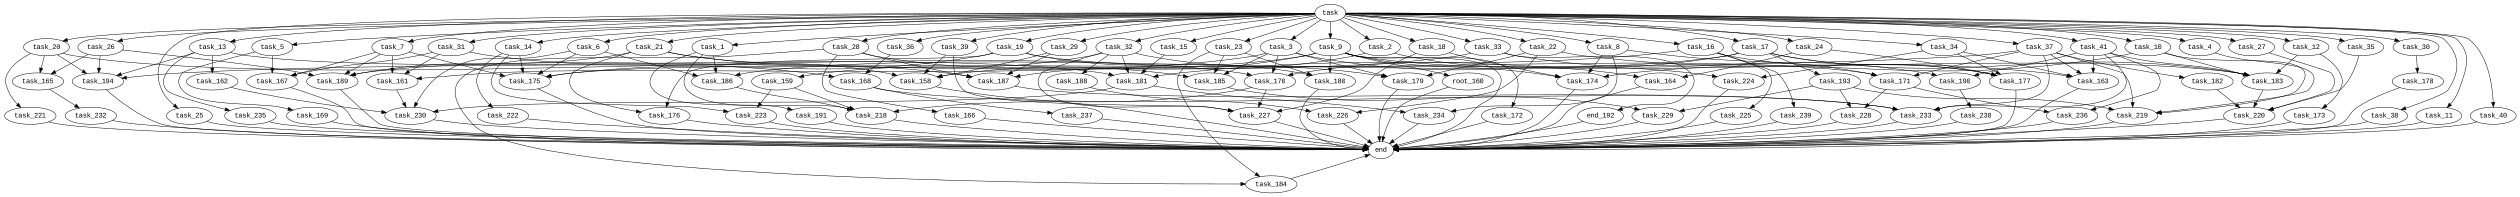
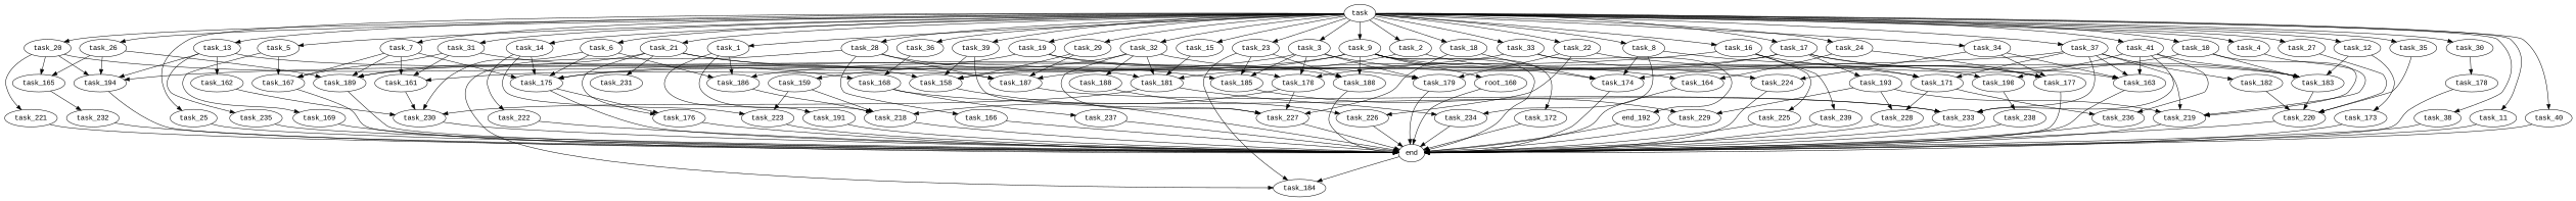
  digraph {
    fontname="Liberation Mono"
    node [fontname="Liberation Mono"]
    edge [fontname="Liberation Mono"]
    task_162
    task_230
    end
    task_189
    task_220
    task_221
    task_15
    task_181
    task_234
    task_229
    task_161
    task_9
    task_183
    task_174
    task_180
    task_158
    task_172
    n18 [label=root_160]
    task_40
    task_4
    task_219
    task_179
    task_20
    task_165
    task_194
    task_170
    task_232
    task_218
    task_227
    task_166
    task_13
    task_235
    task_168
    task_233
    task_237
    task_14
    task_222
    task_223
    task_175
    task_3
    task_185
    task_224
    task_159
    n44 [label=end_192]
    task_5
    task_169
    task_167
    task_26
    task_28
    task_184
    task_187
    task_41
    task_163
    task_236
    task_190
    task_238
    task_2
    task_164
    task_186
    task_7
    task_176
    task_25
    task_31
    task_188
    task_226
    task_191
    task_23
    task_193
    task_228
    task_29
    task_1
    task_173
    task_24
    task_177
    task_18
    task_32
    task_12
    task_22
    task_19
    task_171
    task_21
+   task_231
    task_16
    task_225
    task_239
    task_30
    task_178
    task_39
    task_8
    task_34
    n91 [label=task]
    task_17
    task_10
    task_27
    task_6
    task_37
    task_35
    task_33
    task_38
    task_11
    task_36
    task_182
    task_162 -> task_230
    task_230 -> end
    task_189 -> end
    task_220 -> end
    task_221 -> end
    task_15 -> task_181
    task_181 -> task_230
    task_181 -> task_234
    task_234 -> end
    task_229 -> end
    task_161 -> task_230
    task_9 -> end
    task_9 -> task_189
    task_9 -> task_183
    task_9 -> task_174
    task_9 -> task_180
    task_9 -> task_158
    task_9 -> task_172
    task_9 -> n18
    task_183 -> task_220
    task_174 -> end
    task_180 -> end
    task_158 -> end
    task_172 -> end
    n18 -> end
    task_40 -> end
    task_4 -> task_219
    task_219 -> end
    task_179 -> end
    task_20 -> task_221
    task_20 -> task_165
    task_20 -> task_194
    task_20 -> task_170
    task_165 -> task_232
    task_194 -> end
    task_170 -> task_218
    task_170 -> task_227
    task_232 -> end
    task_218 -> end
    task_227 -> end
    task_166 -> end
    task_13 -> task_162
    task_13 -> task_181
    task_13 -> task_194
    task_13 -> task_235
    task_235 -> end
    task_168 -> task_233
    task_168 -> task_237
    task_233 -> end
    task_237 -> end
    task_14 -> task_222
    task_14 -> task_223
    task_14 -> task_175
    task_222 -> end
    task_223 -> end
    task_175 -> end
    task_3 -> task_161
    task_3 -> task_179
    task_3 -> task_170
    task_3 -> task_185
    task_3 -> task_224
    task_185 -> task_229
    task_224 -> end
    task_159 -> task_218
    task_159 -> task_223
    n44 -> end
    task_5 -> task_169
    task_5 -> task_167
    task_169 -> end
    task_167 -> end
    task_26 -> task_189
    task_26 -> task_165
    task_26 -> task_194
    task_28 -> task_166
    task_28 -> task_185
    task_28 -> task_184
    task_28 -> task_187
-   task_184 -> end
+   end -> task_184
    task_187 -> task_233
    task_41 -> task_183
    task_41 -> task_233
    task_41 -> task_163
    task_41 -> task_236
    task_41 -> task_190
    task_163 -> end
    task_236 -> end
    task_190 -> task_238
    task_238 -> end
    task_2 -> task_187
    task_2 -> task_164
    task_164 -> end
    task_186 -> task_218
    task_7 -> task_189
    task_7 -> task_161
    task_7 -> task_175
    task_7 -> task_167
    task_176 -> end
    task_25 -> end
    task_31 -> task_161
    task_31 -> task_168
    task_31 -> task_167
    task_188 -> task_226
    task_226 -> end
    task_191 -> end
    task_23 -> task_180
    task_23 -> task_185
    task_23 -> task_184
    task_193 -> task_229
    task_193 -> task_219
    task_193 -> task_228
    task_228 -> end
    task_29 -> task_158
    task_29 -> task_187
    task_1 -> task_218
    task_1 -> task_186
    task_1 -> task_191
    task_173 -> end
    task_24 -> task_164
    task_24 -> task_177
    task_177 -> end
    task_18 -> task_174
    task_18 -> task_227
    task_32 -> task_181
    task_32 -> task_179
    task_32 -> task_227
    task_32 -> task_159
    task_32 -> task_188
    task_12 -> task_183
    task_12 -> task_173
    task_22 -> task_179
    task_22 -> task_163
    task_22 -> task_226
    task_19 -> task_180
    task_19 -> task_175
-   task_19 -> task_176
+   task_175 -> task_176
    task_19 -> task_171
    task_171 -> task_236
    task_171 -> task_228
    task_21 -> task_189
    task_21 -> task_158
    task_21 -> task_187
    task_21 -> task_176
+   task_21 -> task_231
    task_16 -> task_181
    task_16 -> task_177
    task_16 -> task_225
    task_16 -> task_239
    task_225 -> end
    task_239 -> end
    task_30 -> task_178
    task_178 -> end
    task_39 -> task_158
    task_39 -> task_227
    task_8 -> task_234
    task_8 -> task_174
    task_8 -> task_171
    task_34 -> task_224
    task_34 -> task_163
    task_34 -> task_177
    n91 -> task_15
    n91 -> task_9
    n91 -> task_40
    n91 -> task_4
    n91 -> task_20
    n91 -> task_13
    n91 -> task_14
    n91 -> task_3
    n91 -> task_5
    n91 -> task_26
    n91 -> task_28
    n91 -> task_41
    n91 -> task_2
    n91 -> task_7
    n91 -> task_25
    n91 -> task_31
    n91 -> task_23
    n91 -> task_29
    n91 -> task_1
    n91 -> task_24
    n91 -> task_18
    n91 -> task_32
    n91 -> task_12
    n91 -> task_22
    n91 -> task_19
    n91 -> task_21
    n91 -> task_16
    n91 -> task_30
    n91 -> task_39
    n91 -> task_8
    n91 -> task_34
    n91 -> task_17
    n91 -> task_10
    n91 -> task_27
    n91 -> task_6
    n91 -> task_37
    n91 -> task_35
    n91 -> task_33
    n91 -> task_38
    n91 -> task_11
    n91 -> task_36
    task_17 -> task_183
    task_17 -> task_170
    task_17 -> task_186
    task_17 -> task_193
    task_17 -> task_177
    task_10 -> task_183
    task_10 -> task_174
    task_10 -> task_219
    task_27 -> task_220
    task_6 -> task_230
    task_6 -> task_175
    task_6 -> task_186
    task_37 -> task_219
    task_37 -> task_194
    task_37 -> task_233
    task_37 -> task_163
    task_37 -> task_171
    task_37 -> task_182
    task_35 -> task_220
    task_33 -> task_175
    task_33 -> n44
    task_33 -> task_190
    task_38 -> end
    task_11 -> end
    task_36 -> task_168
    task_182 -> task_220
  }
